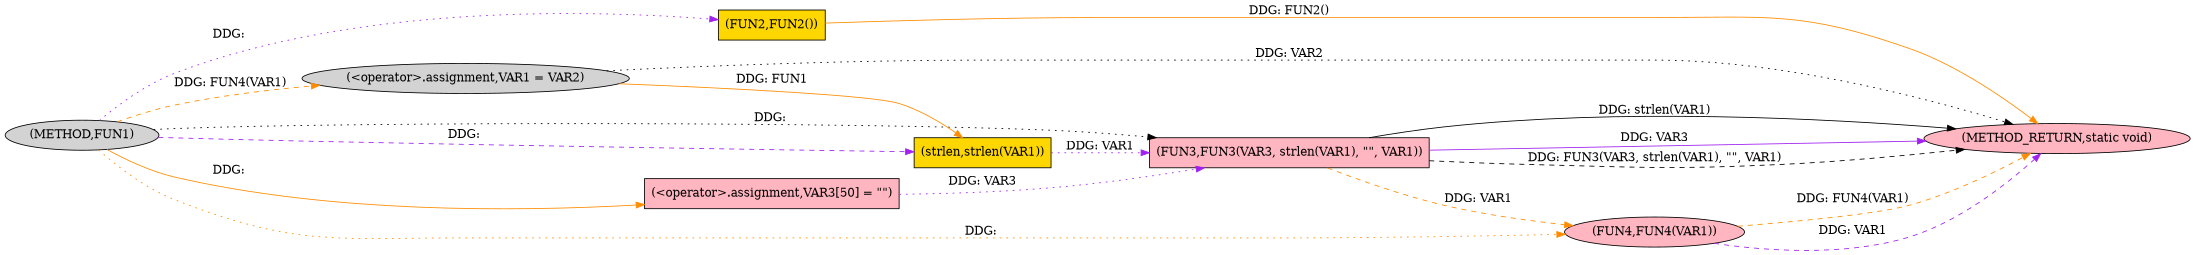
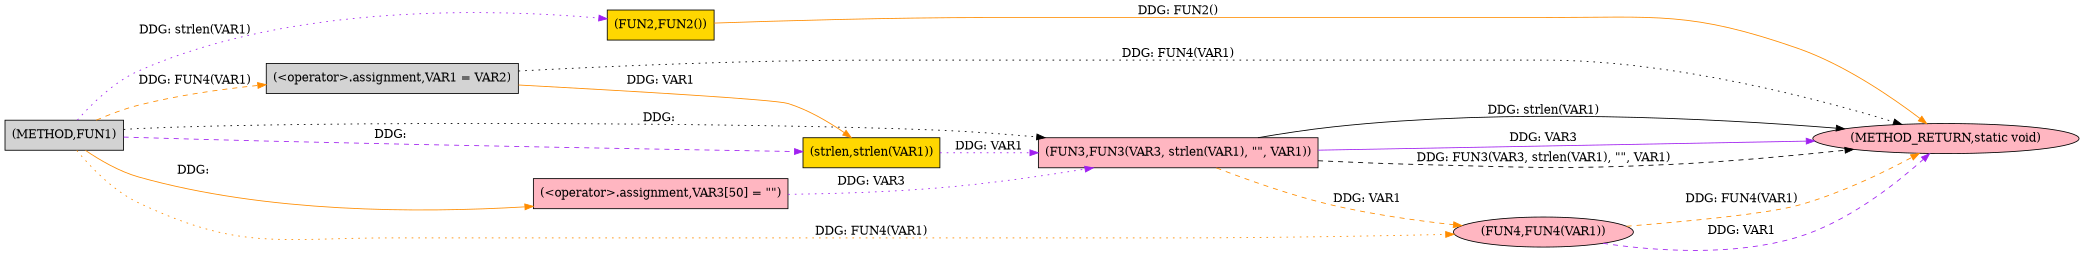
  digraph {
    rankdir=LR
    node [fillcolor=lightpink shape=box style=filled]
    edge [color=darkorange style=dashed]
-   n1 [fillcolor=lightgrey label="(METHOD,FUN1)" shape=ellipse]
-   n2 [fillcolor=lightgrey label="(<operator>.assignment,VAR1 = VAR2)" shape=ellipse]
+   n1 [fillcolor=lightgrey label="(METHOD,FUN1)"]
+   n2 [fillcolor=lightgrey label="(<operator>.assignment,VAR1 = VAR2)"]
    n3 [fillcolor=gold label="(FUN2,FUN2())"]
    n4 [label="(<operator>.assignment,VAR3[50] = \"\")"]
    n5 [label="(FUN3,FUN3(VAR3, strlen(VAR1), \"\", VAR1))"]
    n6 [fillcolor=gold label="(strlen,strlen(VAR1))"]
    n7 [label="(FUN4,FUN4(VAR1))" shape=ellipse]
    n8 [label="(METHOD_RETURN,static void)" shape=ellipse]
    n1 -> n2 [label="DDG: FUN4(VAR1)"]
-   n1 -> n3 [color=purple label="DDG: " style=dotted]
+   n1 -> n3 [color=purple label="DDG: strlen(VAR1)" style=dotted]
    n1 -> n4 [label="DDG: " style=solid]
    n1 -> n5 [color=black label="DDG: " style=dotted]
    n1 -> n6 [color=purple label="DDG: "]
-   n1 -> n7 [label="DDG: " style=dotted]
-   n2 -> n6 [label="DDG: FUN1" style=solid]
-   n2 -> n8 [color=black label="DDG: VAR2" style=dotted]
+   n1 -> n7 [label="DDG: FUN4(VAR1)" style=dotted]
+   n2 -> n6 [label="DDG: VAR1" style=solid]
+   n2 -> n8 [color=black label="DDG: FUN4(VAR1)" style=dotted]
    n3 -> n8 [label="DDG: FUN2()" style=solid]
    n4 -> n5 [color=purple label="DDG: VAR3" style=dotted]
    n5 -> n7 [label="DDG: VAR1"]
    n5 -> n8 [color=black label="DDG: strlen(VAR1)" style=solid]
    n5 -> n8 [color=purple label="DDG: VAR3" style=solid]
    n5 -> n8 [color=black label="DDG: FUN3(VAR3, strlen(VAR1), \"\", VAR1)"]
    n6 -> n5 [color=purple label="DDG: VAR1" style=dotted]
    n7 -> n8 [color=purple label="DDG: VAR1"]
    n7 -> n8 [label="DDG: FUN4(VAR1)"]
  }
